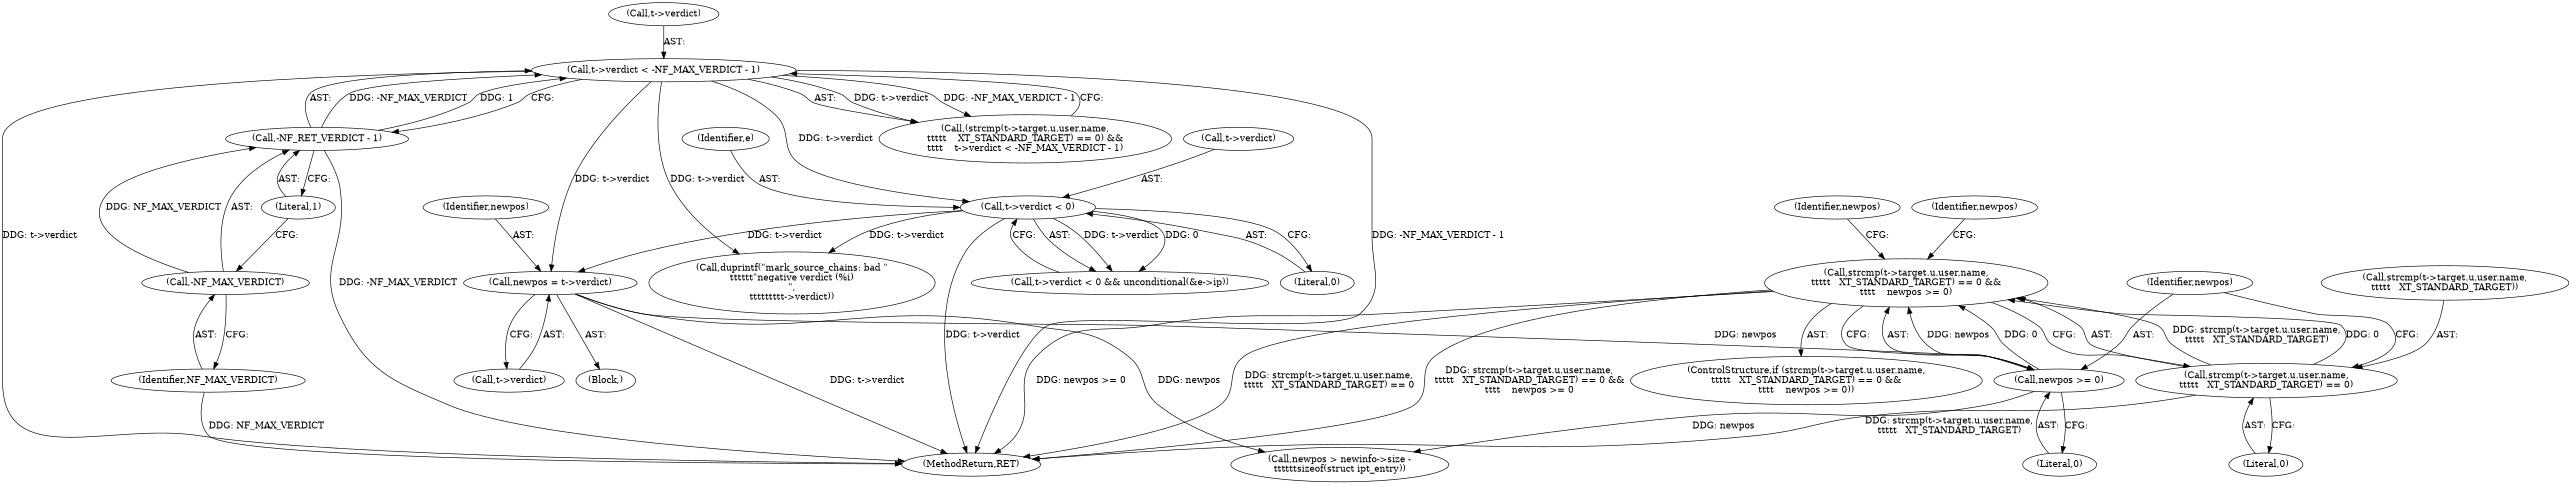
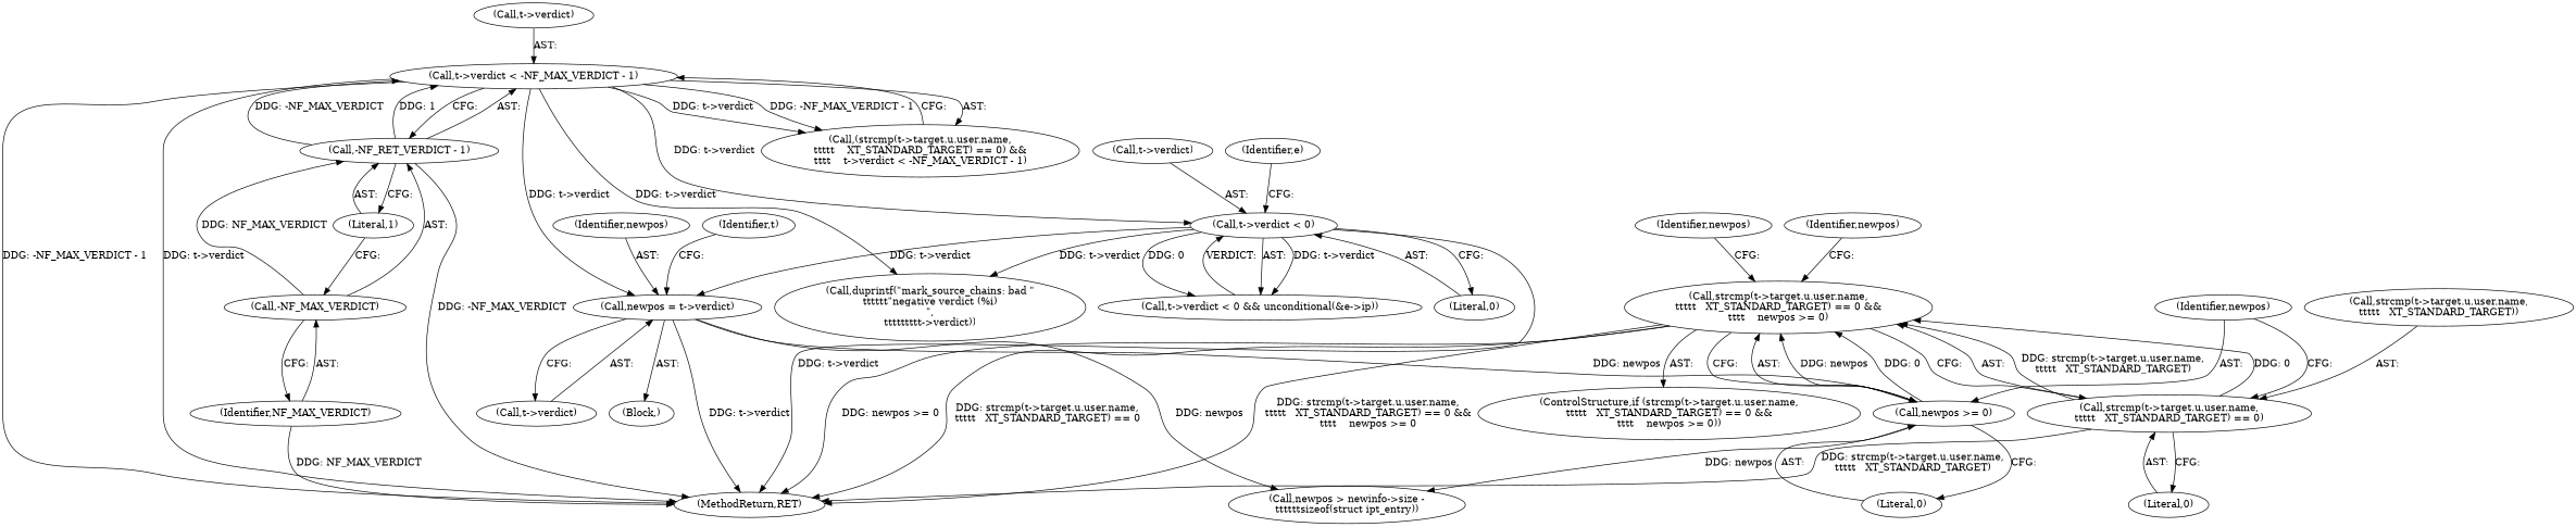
  digraph {
    n1 [label="(Call,strcmp(t->target.u.user.name,\n\t\t\t\t\t   XT_STANDARD_TARGET) == 0 &&\n\t\t\t\t    newpos >= 0)"]
    n2 [label="(Call,strcmp(t->target.u.user.name,\n\t\t\t\t\t   XT_STANDARD_TARGET) == 0)"]
    n3 [label="(Call,newpos >= 0)"]
    n4 [label="(ControlStructure,if (strcmp(t->target.u.user.name,\n\t\t\t\t\t   XT_STANDARD_TARGET) == 0 &&\n\t\t\t\t    newpos >= 0))"]
    n5 [label="(MethodReturn,RET)"]
    n6 [label="(Literal,0)"]
    n7 [label="(Literal,0)"]
    n8 [label="(Call,newpos > newinfo->size -\n\t\t\t\t\t\tsizeof(struct ipt_entry))"]
    n9 [label="(Call,newpos = t->verdict)"]
    n10 [label="(Call,t->verdict)"]
    n11 [label="(Block,)"]
    n12 [label="(Call,t->verdict < 0)"]
    n13 [label="(Call,t->verdict < 0 && unconditional(&e->ip))"]
    n14 [label="(Literal,0)"]
    n15 [label="(Call,duprintf(\"mark_source_chains: bad \"\n\t\t\t\t\t\t\"negative verdict (%i)\n\",\n\t\t\t\t\t\t\t\tt->verdict))"]
    n16 [label="(Call,t->verdict < -NF_MAX_VERDICT - 1)"]
    n17 [label="(Call,-NF_RET_VERDICT - 1)"]
    n18 [label="(Call,(strcmp(t->target.u.user.name,\n\t\t\t\t\t    XT_STANDARD_TARGET) == 0) &&\n\t\t\t\t    t->verdict < -NF_MAX_VERDICT - 1)"]
    n19 [label="(Literal,1)"]
    n20 [label="(Call,-NF_MAX_VERDICT)"]
    n21 [label="(Identifier,NF_MAX_VERDICT)"]
    n22 [label="(Identifier,newpos)"]
    n23 [label="(Call,t->verdict)"]
    n24 [label="(Identifier,newpos)"]
    n25 [label="(Identifier,newpos)"]
    n26 [label="(Call,strcmp(t->target.u.user.name,\n\t\t\t\t\t   XT_STANDARD_TARGET))"]
    n27 [label="(Identifier,newpos)"]
    n28 [label="(Call,t->verdict)"]
+   n29 [label="(Identifier,t)"]
    n30 [label="(Identifier,e)"]
    n1 -> n2 [label="CFG: "]
    n1 -> n3 [label="CFG: "]
    n1 -> n4 [label="AST: "]
    n1 -> n5 [label="DDG: newpos >= 0"]
    n1 -> n5 [label="DDG: strcmp(t->target.u.user.name,\n\t\t\t\t\t   XT_STANDARD_TARGET) == 0"]
    n1 -> n5 [label="DDG: strcmp(t->target.u.user.name,\n\t\t\t\t\t   XT_STANDARD_TARGET) == 0 &&\n\t\t\t\t    newpos >= 0"]
    n2 -> n1 [label="AST: "]
    n2 -> n1 [label="DDG: strcmp(t->target.u.user.name,\n\t\t\t\t\t   XT_STANDARD_TARGET)"]
    n2 -> n1 [label="DDG: 0"]
    n2 -> n5 [label="DDG: strcmp(t->target.u.user.name,\n\t\t\t\t\t   XT_STANDARD_TARGET)"]
    n2 -> n6 [label="CFG: "]
    n3 -> n1 [label="AST: "]
    n3 -> n1 [label="DDG: newpos"]
    n3 -> n1 [label="DDG: 0"]
    n3 -> n7 [label="CFG: "]
    n3 -> n8 [label="DDG: newpos"]
    n6 -> n2 [label="AST: "]
    n7 -> n3 [label="AST: "]
    n9 -> n3 [label="DDG: newpos"]
    n9 -> n5 [label="DDG: t->verdict"]
    n9 -> n8 [label="DDG: newpos"]
    n9 -> n10 [label="CFG: "]
    n9 -> n11 [label="AST: "]
    n10 -> n9 [label="AST: "]
    n12 -> n5 [label="DDG: t->verdict"]
    n12 -> n9 [label="DDG: t->verdict"]
    n12 -> n13 [label="AST: "]
    n12 -> n13 [label="DDG: t->verdict"]
    n12 -> n13 [label="DDG: 0"]
    n12 -> n14 [label="CFG: "]
    n12 -> n15 [label="DDG: t->verdict"]
-   n13 -> n12 [label="CFG: "]
+   n13 -> n12 [label="VERDICT: "]
    n14 -> n12 [label="AST: "]
    n16 -> n5 [label="DDG: -NF_MAX_VERDICT - 1"]
    n16 -> n5 [label="DDG: t->verdict"]
    n16 -> n9 [label="DDG: t->verdict"]
    n16 -> n12 [label="DDG: t->verdict"]
    n16 -> n15 [label="DDG: t->verdict"]
    n16 -> n17 [label="CFG: "]
    n16 -> n18 [label="AST: "]
    n16 -> n18 [label="DDG: t->verdict"]
    n16 -> n18 [label="DDG: -NF_MAX_VERDICT - 1"]
    n17 -> n5 [label="DDG: -NF_MAX_VERDICT"]
    n17 -> n16 [label="AST: "]
    n17 -> n16 [label="DDG: -NF_MAX_VERDICT"]
    n17 -> n16 [label="DDG: 1"]
    n17 -> n19 [label="CFG: "]
    n18 -> n16 [label="CFG: "]
    n19 -> n17 [label="AST: "]
    n19 -> n20 [label="CFG: "]
    n20 -> n17 [label="AST: "]
    n20 -> n17 [label="DDG: NF_MAX_VERDICT"]
    n20 -> n21 [label="CFG: "]
    n21 -> n5 [label="DDG: NF_MAX_VERDICT"]
    n21 -> n20 [label="AST: "]
    n22 -> n1 [label="CFG: "]
    n23 -> n16 [label="AST: "]
    n24 -> n2 [label="CFG: "]
    n24 -> n3 [label="AST: "]
    n25 -> n9 [label="AST: "]
    n26 -> n2 [label="AST: "]
    n27 -> n1 [label="CFG: "]
    n28 -> n12 [label="AST: "]
-   n30 -> n12 [label="AST: "]
+   n29 -> n9 [label="CFG: "]
+   n30 -> n12 [label="CFG: "]
  }
